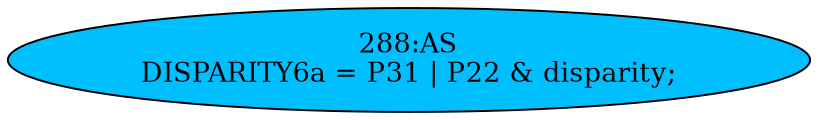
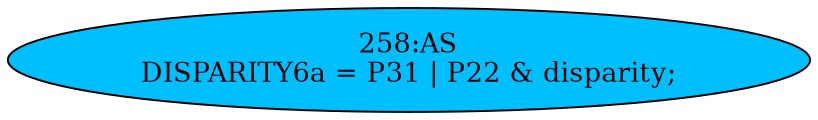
  strict digraph {
-   n1 [ast="<pyverilog.vparser.ast.Assign object at 0x7f14ada2a510>" def_var="['DISPARITY6a']" fillcolor=deepskyblue label="288:AS\nDISPARITY6a = P31 | P22 & disparity;" statements="[]" style=filled typ=Assign use_var="['P31', 'P22', 'disparity']"]
+   n1 [ast="<pyverilog.vparser.ast.Assign object at 0x7f14ada2a510>" def_var="['DISPARITY6a']" fillcolor=deepskyblue label="258:AS\nDISPARITY6a = P31 | P22 & disparity;" statements="[]" style=filled typ=Assign use_var="['P31', 'P22', 'disparity']"]
  }
